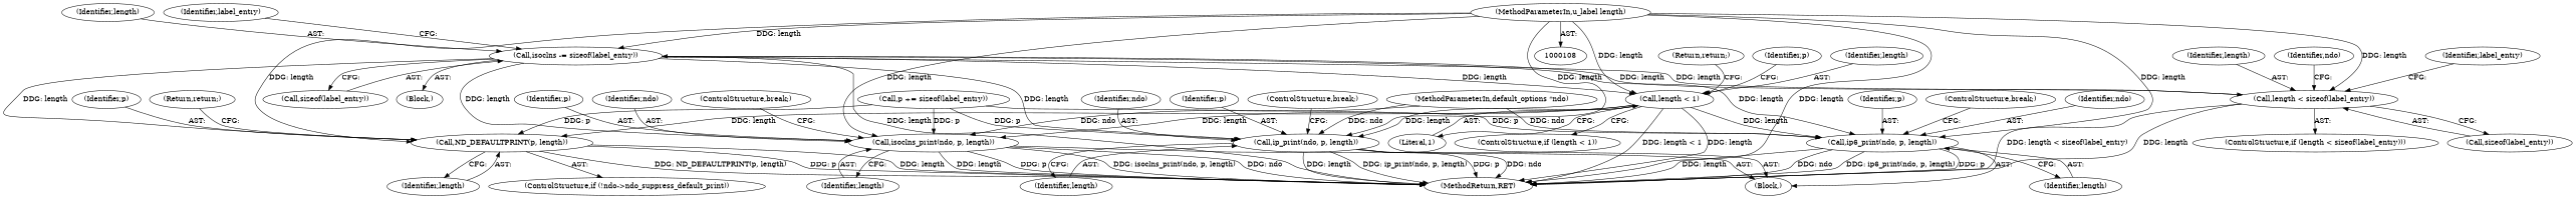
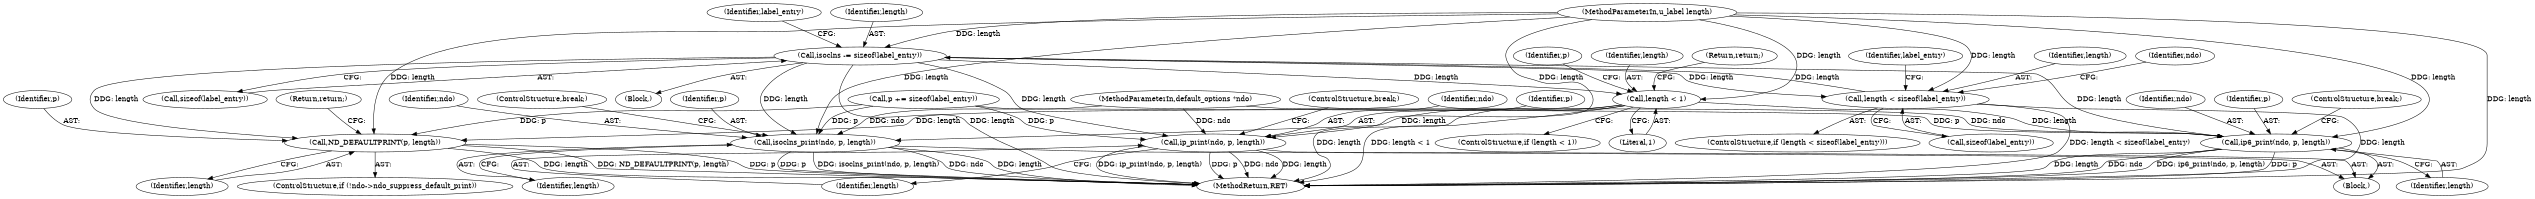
  digraph {
    n1 [label="(Call,isoclns -= sizeof(label_entry))"]
    n2 [label="(Call,length < sizeof(label_entry))"]
    n3 [label="(Call,length < 1)"]
    n4 [label="(Call,ND_DEFAULTPRINT(p, length))"]
    n5 [label="(Call,ip_print(ndo, p, length))"]
    n6 [label="(Call,ip6_print(ndo, p, length))"]
    n7 [label="(Call,isoclns_print(ndo, p, length))"]
    n8 [label="(MethodReturn,RET)"]
    n9 [label="(Call,sizeof(label_entry))"]
    n10 [label="(Block,)"]
    n11 [label="(Call,sizeof(label_entry))"]
    n12 [label="(ControlStructure,if (length < sizeof(label_entry)))"]
    n13 [label="(ControlStructure,if (length < 1))"]
    n14 [label="(Literal,1)"]
    n15 [label="(ControlStructure,if (!ndo->ndo_suppress_default_print))"]
    n16 [label="(Identifier,length)"]
    n17 [label="(Block,)"]
    n18 [label="(Identifier,length)"]
    n19 [label="(Identifier,length)"]
    n20 [label="(Identifier,length)"]
    n21 [label="(MethodParameterIn,u_label length)"]
-   1000108
    n23 [label="(Identifier,ndo)"]
    n24 [label="(Identifier,ndo)"]
    n25 [label="(Return,return;)"]
    n26 [label="(Identifier,p)"]
    n27 [label="(Call,p += sizeof(label_entry))"]
    n28 [label="(Identifier,length)"]
    n29 [label="(Identifier,p)"]
    n30 [label="(Identifier,p)"]
    n31 [label="(Identifier,length)"]
    n32 [label="(Return,return;)"]
    n33 [label="(Identifier,length)"]
    n34 [label="(ControlStructure,break;)"]
    n35 [label="(Identifier,label_entry)"]
    n36 [label="(ControlStructure,break;)"]
    n37 [label="(Identifier,ndo)"]
    n38 [label="(MethodParameterIn,default_options *ndo)"]
    n39 [label="(Identifier,p)"]
    n40 [label="(Identifier,p)"]
    n41 [label="(ControlStructure,break;)"]
    n42 [label="(Identifier,ndo)"]
    n43 [label="(Identifier,label_entry)"]
    n1 -> n2 [label="DDG: length"]
    n1 -> n3 [label="DDG: length"]
    n1 -> n4 [label="DDG: length"]
    n1 -> n5 [label="DDG: length"]
    n1 -> n6 [label="DDG: length"]
    n1 -> n7 [label="DDG: length"]
    n1 -> n8 [label="DDG: length"]
    n1 -> n9 [label="CFG: "]
    n1 -> n10 [label="AST: "]
    n2 -> n1 [label="DDG: length"]
    n2 -> n8 [label="DDG: length < sizeof(label_entry)"]
    n2 -> n8 [label="DDG: length"]
    n2 -> n11 [label="CFG: "]
    n2 -> n12 [label="AST: "]
    n3 -> n4 [label="DDG: length"]
-   n3 -> n5 [label="DDG: length"]
    n3 -> n6 [label="DDG: length"]
    n3 -> n7 [label="DDG: length"]
    n3 -> n8 [label="DDG: length < 1"]
    n3 -> n8 [label="DDG: length"]
    n3 -> n13 [label="CFG: "]
    n3 -> n14 [label="CFG: "]
    n4 -> n8 [label="DDG: p"]
    n4 -> n8 [label="DDG: length"]
    n4 -> n8 [label="DDG: ND_DEFAULTPRINT(p, length)"]
    n4 -> n15 [label="AST: "]
    n4 -> n16 [label="CFG: "]
    n5 -> n8 [label="DDG: ndo"]
    n5 -> n8 [label="DDG: length"]
    n5 -> n8 [label="DDG: ip_print(ndo, p, length)"]
    n5 -> n8 [label="DDG: p"]
    n5 -> n17 [label="AST: "]
    n5 -> n18 [label="CFG: "]
    n6 -> n8 [label="DDG: ip6_print(ndo, p, length)"]
    n6 -> n8 [label="DDG: p"]
    n6 -> n8 [label="DDG: length"]
    n6 -> n8 [label="DDG: ndo"]
    n6 -> n17 [label="AST: "]
    n6 -> n19 [label="CFG: "]
    n7 -> n8 [label="DDG: length"]
    n7 -> n8 [label="DDG: p"]
    n7 -> n8 [label="DDG: isoclns_print(ndo, p, length)"]
    n7 -> n8 [label="DDG: ndo"]
    n7 -> n17 [label="AST: "]
    n7 -> n20 [label="CFG: "]
    n9 -> n1 [label="AST: "]
    n11 -> n2 [label="AST: "]
    n14 -> n3 [label="AST: "]
    n16 -> n4 [label="AST: "]
    n18 -> n5 [label="AST: "]
    n19 -> n6 [label="AST: "]
    n20 -> n7 [label="AST: "]
    n21 -> n1 [label="DDG: length"]
    n21 -> n2 [label="DDG: length"]
    n21 -> n3 [label="DDG: length"]
    n21 -> n4 [label="DDG: length"]
    n21 -> n5 [label="DDG: length"]
    n21 -> n6 [label="DDG: length"]
    n21 -> n7 [label="DDG: length"]
    n21 -> n8 [label="DDG: length"]
-   n21 -> 1000108 [label="AST: "]
    n23 -> n6 [label="AST: "]
    n24 -> n7 [label="AST: "]
    n25 -> n4 [label="CFG: "]
    n26 -> n3 [label="CFG: "]
    n27 -> n4 [label="DDG: p"]
    n27 -> n5 [label="DDG: p"]
    n27 -> n6 [label="DDG: p"]
    n27 -> n7 [label="DDG: p"]
    n28 -> n2 [label="AST: "]
    n29 -> n6 [label="AST: "]
    n30 -> n4 [label="AST: "]
    n31 -> n3 [label="AST: "]
    n32 -> n3 [label="CFG: "]
    n33 -> n1 [label="AST: "]
    n34 -> n5 [label="CFG: "]
    n35 -> n1 [label="CFG: "]
    n36 -> n7 [label="CFG: "]
    n37 -> n5 [label="AST: "]
    n38 -> n5 [label="DDG: ndo"]
    n38 -> n6 [label="DDG: ndo"]
    n38 -> n7 [label="DDG: ndo"]
    n39 -> n5 [label="AST: "]
    n40 -> n7 [label="AST: "]
    n41 -> n6 [label="CFG: "]
    n42 -> n2 [label="CFG: "]
    n43 -> n2 [label="CFG: "]
  }
